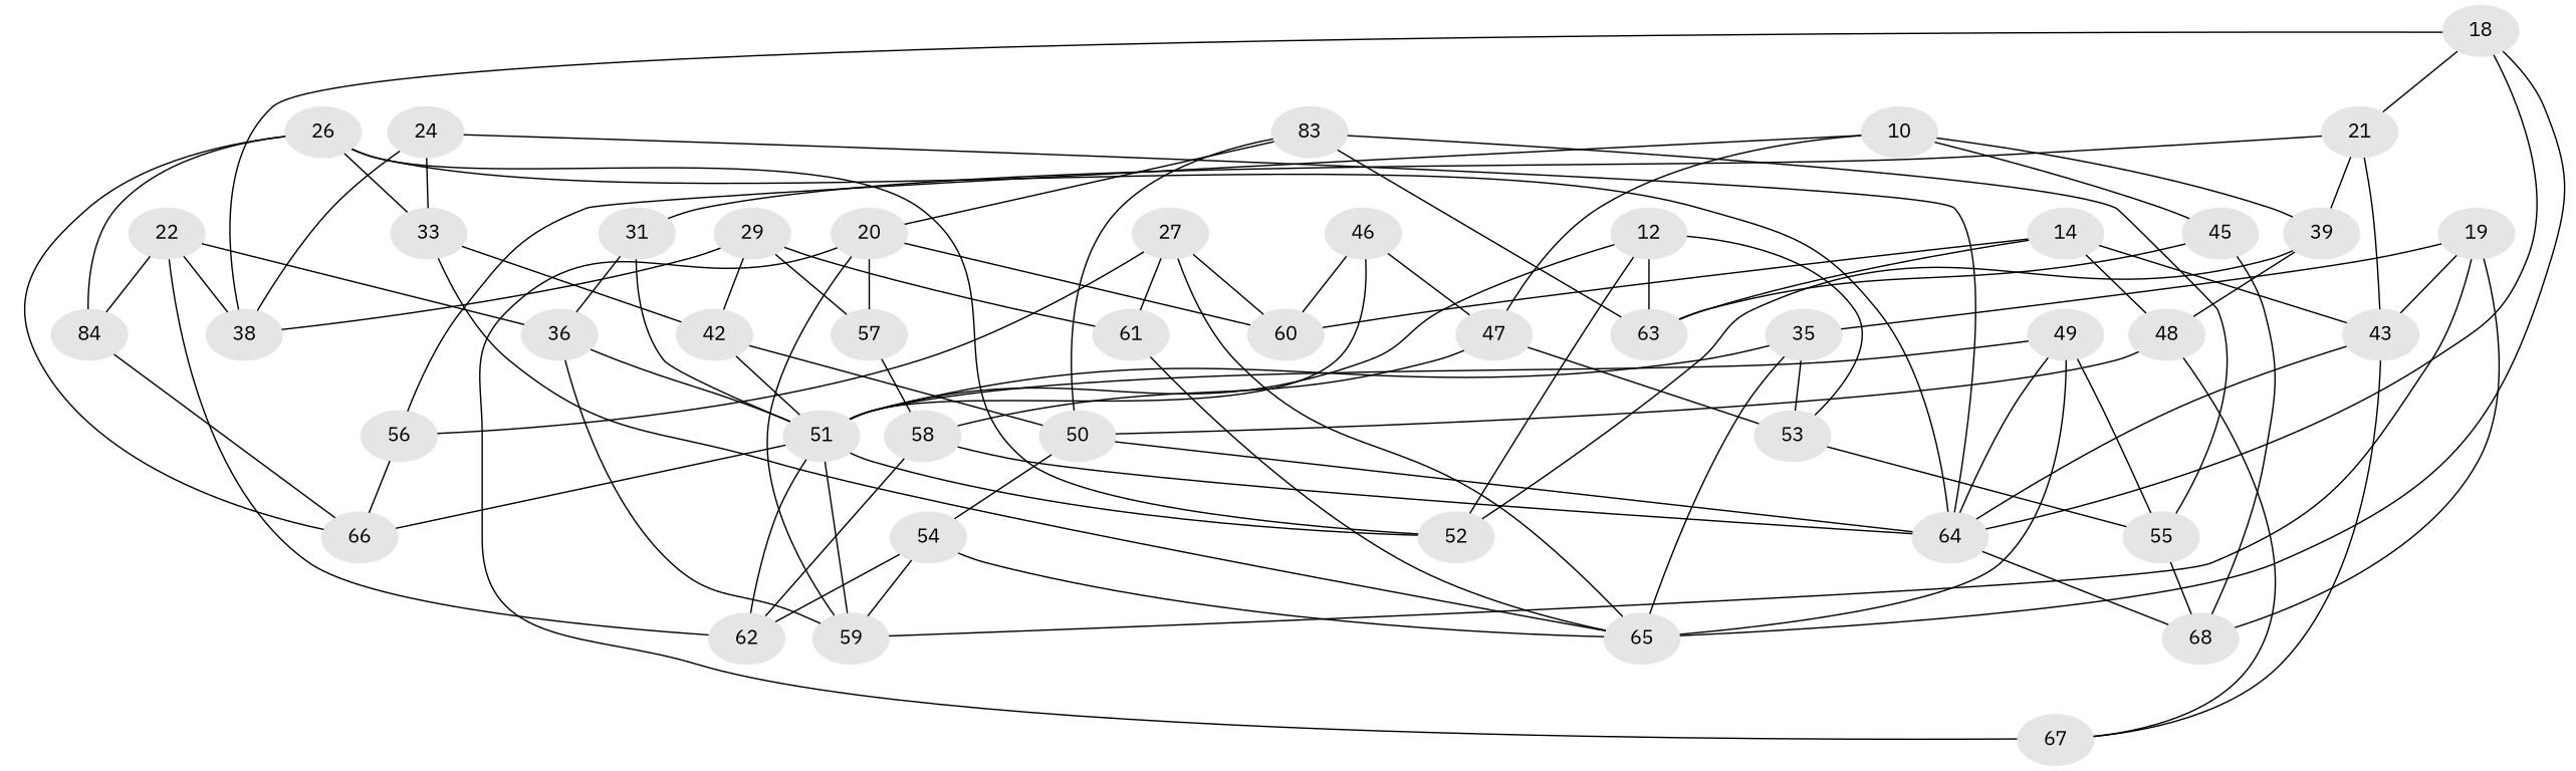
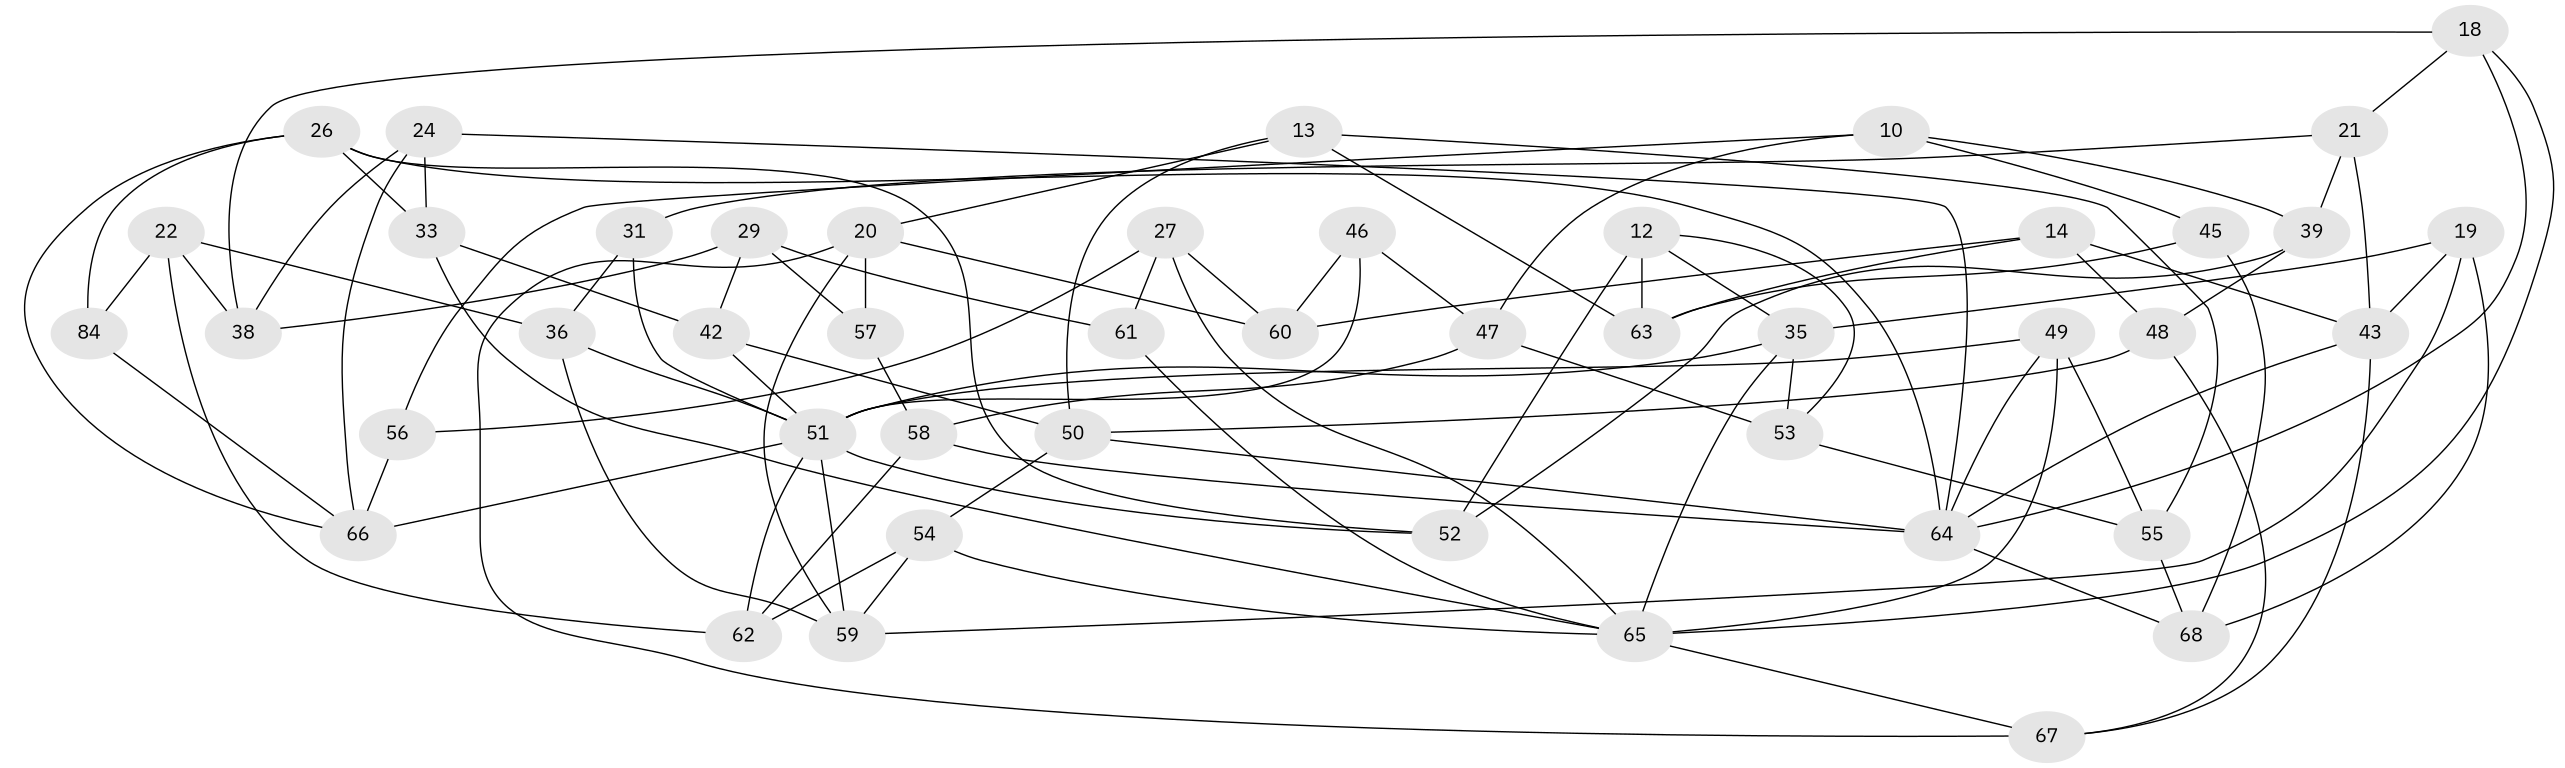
  graph {
    fontname="IBM Plex Sans"
    node [color=gray90 fontname="IBM Plex Sans" style=filled]
    edge [fontname="IBM Plex Sans"]
    51 [super="+37+32"]
    31
    36
    46 [super="+25"]
    47
    60 [super="+15"]
    56 [super="+1"]
    66 [super="+41"]
    10
    39
    45
    52
    48
    63
    68
    53
    58
    59 [super="+34"]
    62
    12
    55
    n22 [label=20 super="+28"]
    57
    67
-   13 [label=83]
+   13
    50 [super="+17"]
    64 [super="+4+23"]
    54
    14
    43
    18
    21
    38
    65 [super="+8"]
    19
    35
    22
    n38 [label=84]
    24
    33
    42 [super="+3+20"]
    26 [super="+11"]
    27 [super="+9"]
    61
    29
    49
    51 -- 66
    51 -- 52
    51 -- 59 [weight=2]
    51 -- 62
    31 -- 51
    31 -- 36
    36 -- 51
    36 -- 59
    46 -- 51 [weight=2]
    46 -- 47
    46 -- 60 [weight=2]
    47 -- 53
    47 -- 58
    56 -- 66 [weight=2]
    10 -- 47
    10 -- 56
    10 -- 39
    10 -- 45
    39 -- 52
    39 -- 48
    45 -- 63
    45 -- 68
    48 -- 67
    48 -- 50
    53 -- 55
    58 -- 62
    58 -- 64
-   12 -- 51
+   12 -- 35
    12 -- 52
    12 -- 63
    12 -- 53
    55 -- 68
    n22 -- 60
    n22 -- 59
    n22 -- 57 [weight=2]
    n22 -- 67
    57 -- 58
    13 -- 63
    13 -- 55
    13 -- n22
    13 -- 50
    50 -- 64
    50 -- 54
    64 -- 68
    54 -- 59
    54 -- 62
    54 -- 65
    14 -- 60
    14 -- 48
    14 -- 63
    14 -- 43
    43 -- 67
    43 -- 64
    18 -- 64
    18 -- 21
    18 -- 38
    18 -- 65
    21 -- 31
    21 -- 39
    21 -- 43
+   65 -- 67
    19 -- 68
    19 -- 59
    19 -- 43
    19 -- 35
    35 -- 51
    35 -- 53
    35 -- 65
    22 -- 36
    22 -- 62
    22 -- 38
    22 -- n38
    n38 -- 66
+   24 -- 66
    24 -- 64
    24 -- 38
    24 -- 33
    33 -- 65
    33 -- 42
    42 -- 51 [weight=4]
    42 -- 50 [weight=2]
    26 -- 66
    26 -- 52
    26 -- 64
    26 -- n38 [weight=2]
    26 -- 33
    27 -- 60 [weight=2]
    27 -- 56
    27 -- 65
    27 -- 61 [weight=2]
    61 -- 65
    29 -- 57
    29 -- 38
    29 -- 42
    29 -- 61
    49 -- 51
    49 -- 55
    49 -- 64
    49 -- 65
  }
